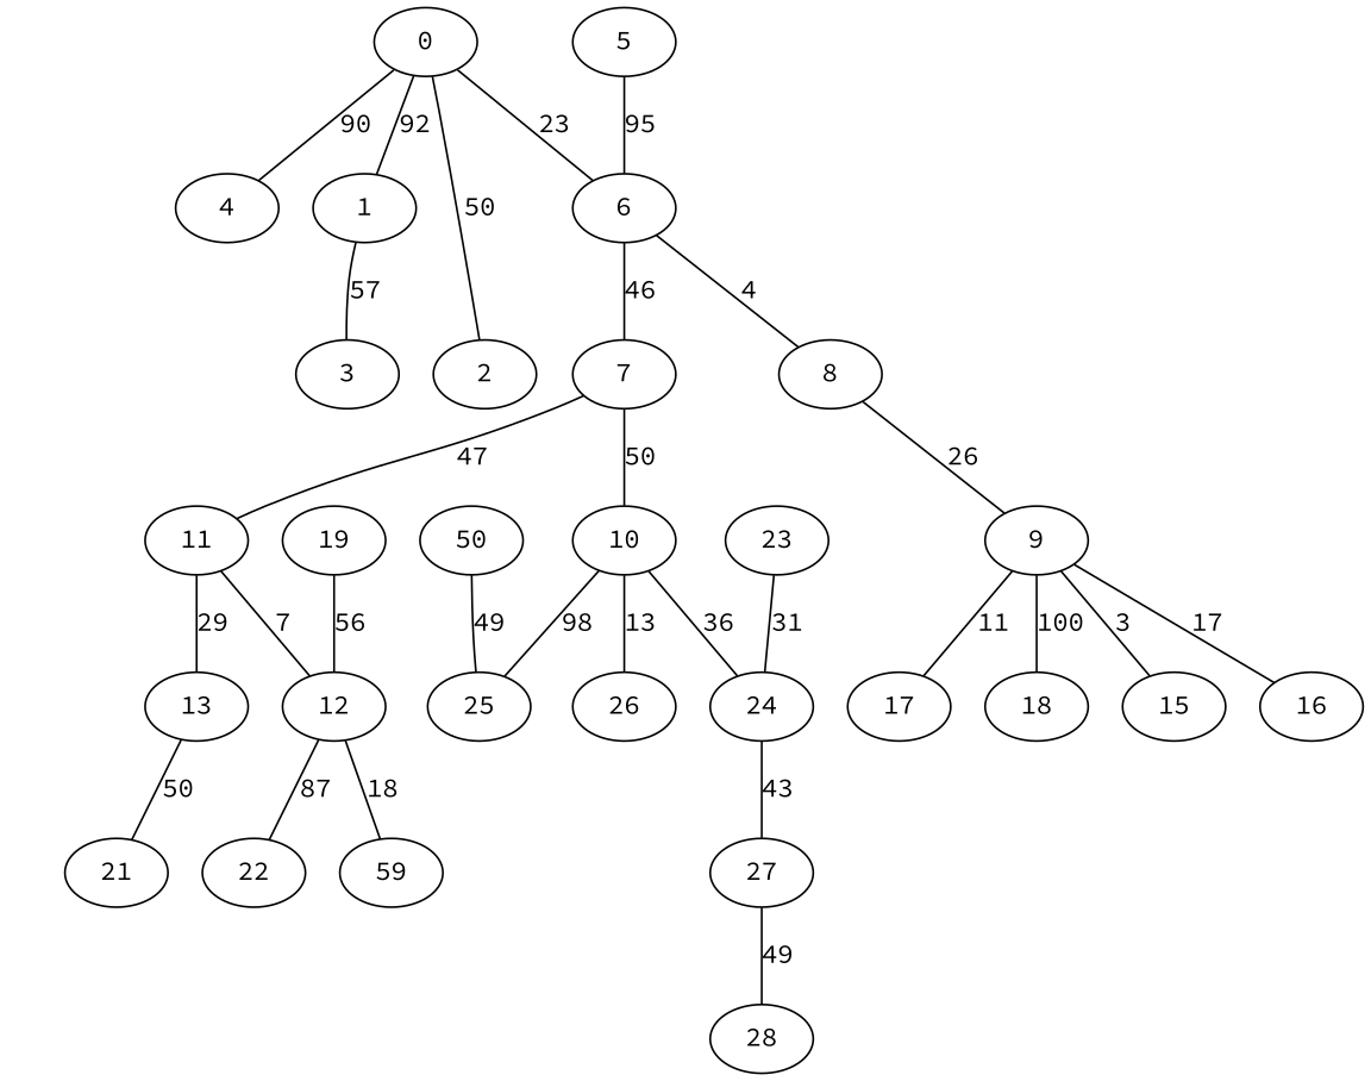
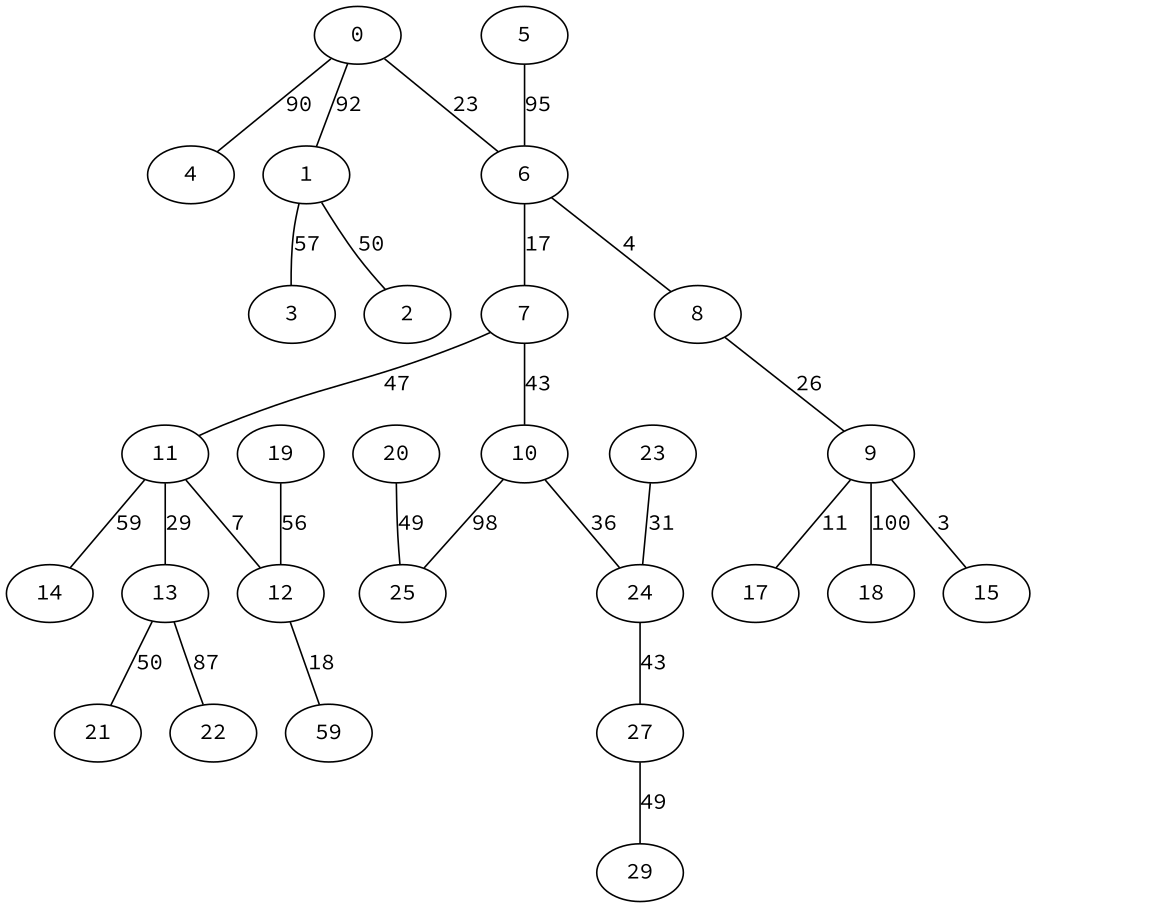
  graph {
    fontname="Source Code Pro"
    node [fontname="Source Code Pro"]
    edge [fontname="Source Code Pro"]
    n1 [label=0]
    n2 [label=1]
    n3 [label=2]
    n4 [label=4]
    n5 [label=6]
    n6 [label=3]
    n7 [label=7]
    n8 [label=8]
    n9 [label=5]
    n10 [label=10]
    n11 [label=11]
    n12 [label=9]
    n13 [label=24]
    n14 [label=25]
-   n15 [label=26]
    n16 [label=12]
    n17 [label=13]
+   n18 [label=14]
    n19 [label=15]
-   n20 [label=16]
    n21 [label=17]
    n22 [label=18]
    n23 [label=27]
    n24 [label=59]
    n25 [label=21]
    n26 [label=22]
    n27 [label=19]
-   n28 [label=50]
+   n28 [label=20]
    n29 [label=23]
-   n30 [label=28]
+   n30 [label=29]
    n1 -- n2 [label=92]
-   n1 -- n3 [label=50]
+   n2 -- n3 [label=50]
    n1 -- n4 [label=90]
    n1 -- n5 [label=23]
    n2 -- n6 [label=57]
-   n5 -- n7 [label=46]
+   n5 -- n7 [label=17]
    n5 -- n8 [label=4]
-   n7 -- n10 [label=50]
+   n7 -- n10 [label=43]
    n7 -- n11 [label=47]
    n8 -- n12 [label=26]
    n9 -- n5 [label=95]
    n10 -- n13 [label=36]
    n10 -- n14 [label=98]
-   n10 -- n15 [label=13]
    n11 -- n16 [label=7]
    n11 -- n17 [label=29]
+   n11 -- n18 [label=59]
    n12 -- n19 [label=3]
-   n12 -- n20 [label=17]
    n12 -- n21 [label=11]
    n12 -- n22 [label=100]
    n13 -- n23 [label=43]
    n16 -- n24 [label=18]
    n17 -- n25 [label=50]
-   n16 -- n26 [label=87]
+   n17 -- n26 [label=87]
    n23 -- n30 [label=49]
    n27 -- n16 [label=56]
    n28 -- n14 [label=49]
    n29 -- n13 [label=31]
  }
